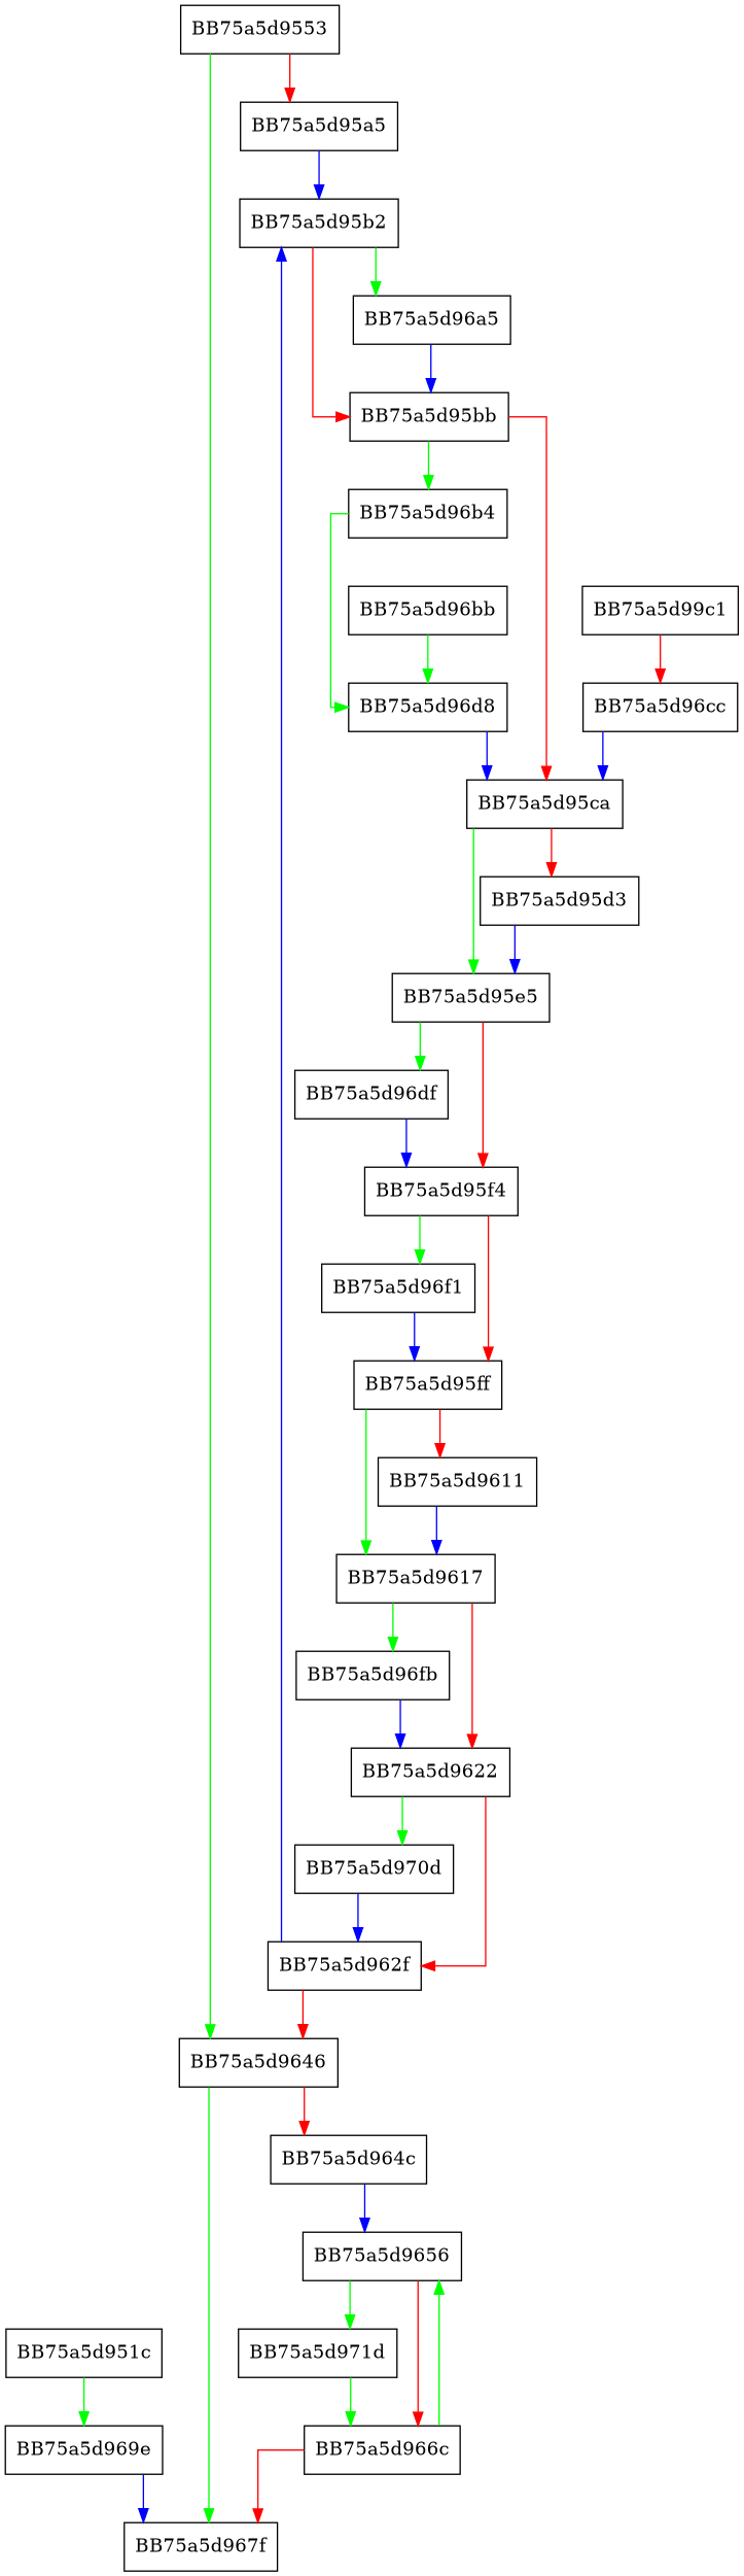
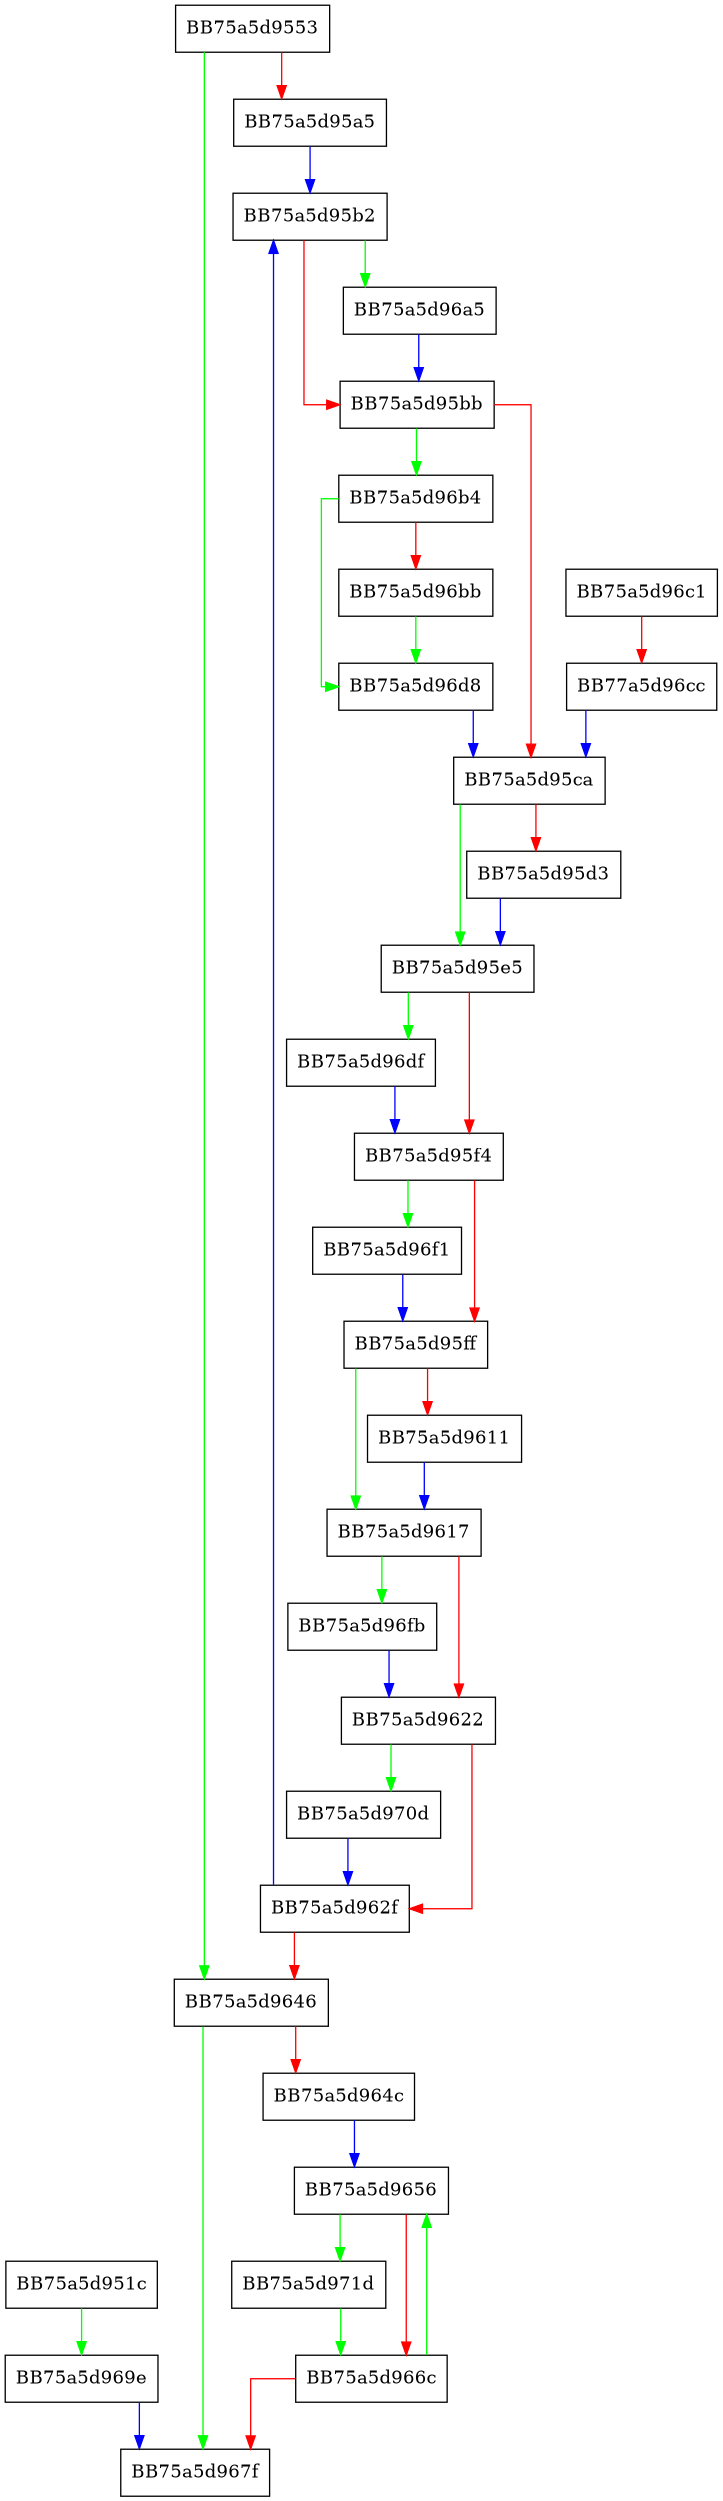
  digraph {
    splines=ortho
    node [shape=box]
    edge [color=green]
    BB75a5d951c
    BB75a5d969e
    BB75a5d967f
    BB75a5d9553
    BB75a5d9646
    BB75a5d95a5
    BB75a5d964c
    BB75a5d95b2
    BB75a5d9656
    BB75a5d96a5
    BB75a5d95bb
    BB75a5d96b4
    BB75a5d95ca
    BB75a5d96d8
    BB75a5d96bb
    BB75a5d95e5
    BB75a5d95d3
    BB75a5d96df
    BB75a5d95f4
    BB75a5d96f1
    BB75a5d95ff
    BB75a5d9617
    BB75a5d9611
    BB75a5d96fb
    BB75a5d9622
    BB75a5d970d
    BB75a5d962f
    BB75a5d971d
    BB75a5d966c
-   BB75a5d96c1 [label=BB75a5d99c1]
-   BB75a5d96cc
+   BB75a5d96c1
+   BB75a5d96cc [label=BB77a5d96cc]
    BB75a5d951c -> BB75a5d969e
    BB75a5d969e -> BB75a5d967f [color=blue]
    BB75a5d9553 -> BB75a5d9646
    BB75a5d9553 -> BB75a5d95a5 [color=red]
    BB75a5d9646 -> BB75a5d967f
    BB75a5d9646 -> BB75a5d964c [color=red]
    BB75a5d95a5 -> BB75a5d95b2 [color=blue]
    BB75a5d964c -> BB75a5d9656 [color=blue]
    BB75a5d95b2 -> BB75a5d96a5
    BB75a5d95b2 -> BB75a5d95bb [color=red]
    BB75a5d9656 -> BB75a5d971d
    BB75a5d9656 -> BB75a5d966c [color=red]
    BB75a5d96a5 -> BB75a5d95bb [color=blue]
    BB75a5d95bb -> BB75a5d96b4
    BB75a5d95bb -> BB75a5d95ca [color=red]
    BB75a5d96b4 -> BB75a5d96d8
+   BB75a5d96b4 -> BB75a5d96bb [color=red]
    BB75a5d95ca -> BB75a5d95e5
    BB75a5d95ca -> BB75a5d95d3 [color=red]
    BB75a5d96d8 -> BB75a5d95ca [color=blue]
    BB75a5d96bb -> BB75a5d96d8
    BB75a5d95e5 -> BB75a5d96df
    BB75a5d95e5 -> BB75a5d95f4 [color=red]
    BB75a5d95d3 -> BB75a5d95e5 [color=blue]
    BB75a5d96df -> BB75a5d95f4 [color=blue]
    BB75a5d95f4 -> BB75a5d96f1
    BB75a5d95f4 -> BB75a5d95ff [color=red]
    BB75a5d96f1 -> BB75a5d95ff [color=blue]
    BB75a5d95ff -> BB75a5d9617
    BB75a5d95ff -> BB75a5d9611 [color=red]
    BB75a5d9617 -> BB75a5d96fb
    BB75a5d9617 -> BB75a5d9622 [color=red]
    BB75a5d9611 -> BB75a5d9617 [color=blue]
    BB75a5d96fb -> BB75a5d9622 [color=blue]
    BB75a5d9622 -> BB75a5d970d
    BB75a5d9622 -> BB75a5d962f [color=red]
    BB75a5d970d -> BB75a5d962f [color=blue]
    BB75a5d962f -> BB75a5d9646 [color=red]
    BB75a5d962f -> BB75a5d95b2 [color=blue]
    BB75a5d971d -> BB75a5d966c
    BB75a5d966c -> BB75a5d967f [color=red]
    BB75a5d966c -> BB75a5d9656
    BB75a5d96c1 -> BB75a5d96cc [color=red]
    BB75a5d96cc -> BB75a5d95ca [color=blue]
  }
